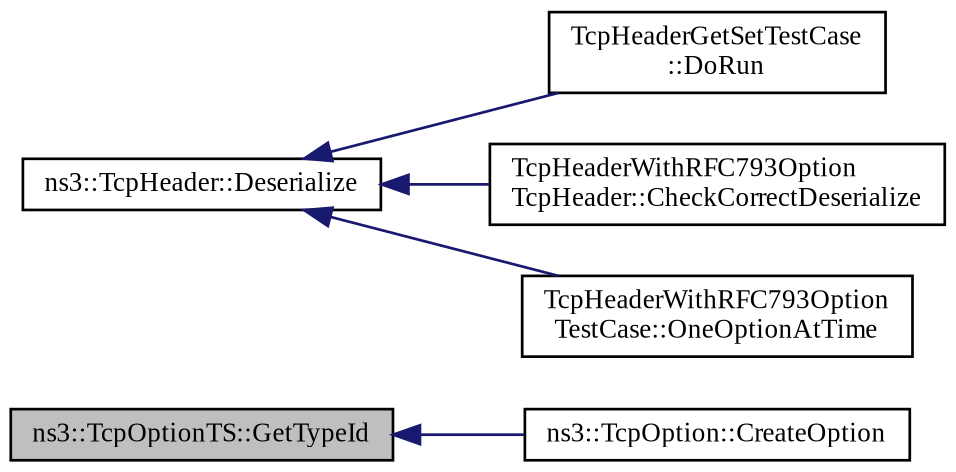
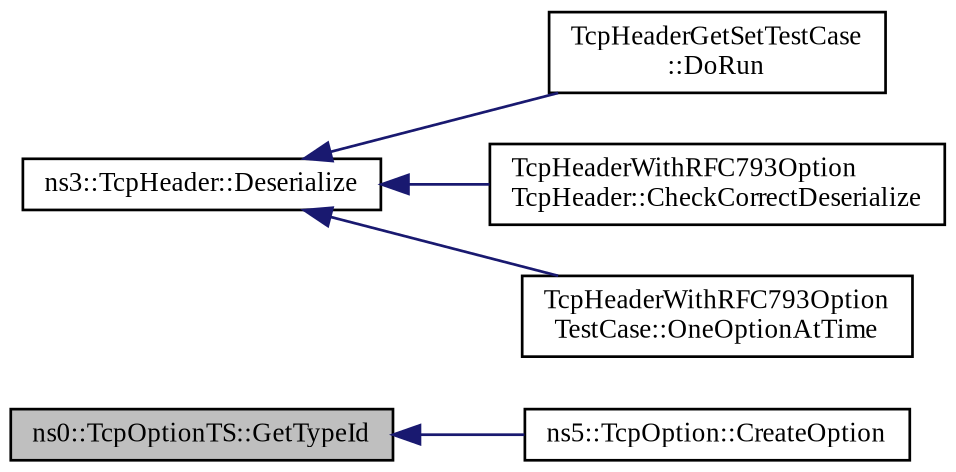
  digraph {
    fontname="Liberation Serif"
    rankdir=LR
    node [color=black fillcolor=white fontname="Liberation Serif" fontsize=10 shape=record style=filled]
    edge [color=midnightblue dir=back fontname="Liberation Serif" fontsize=10 labelfontname=Helvetica labelfontsize=10 style=solid]
-   n1 [fillcolor=grey75 fontcolor=black height=0.2 label="ns3::TcpOptionTS::GetTypeId" width=0.4]
-   n2 [height=0.2 label="ns3::TcpOption::CreateOption" width=0.4]
+   n1 [fillcolor=grey75 fontcolor=black height=0.2 label="ns0::TcpOptionTS::GetTypeId" width=0.4]
+   n2 [height=0.2 label="ns5::TcpOption::CreateOption" width=0.4]
    n3 [height=0.2 label="ns3::TcpHeader::Deserialize" width=0.4]
    n4 [height=0.2 label="TcpHeaderGetSetTestCase\l::DoRun" width=0.4]
    n5 [height=0.2 label="TcpHeaderWithRFC793Option\lTcpHeader::CheckCorrectDeserialize" width=0.4]
    n6 [height=0.2 label="TcpHeaderWithRFC793Option\lTestCase::OneOptionAtTime" width=0.4]
    n1 -> n2
    n3 -> n4
    n3 -> n5
    n3 -> n6
  }
